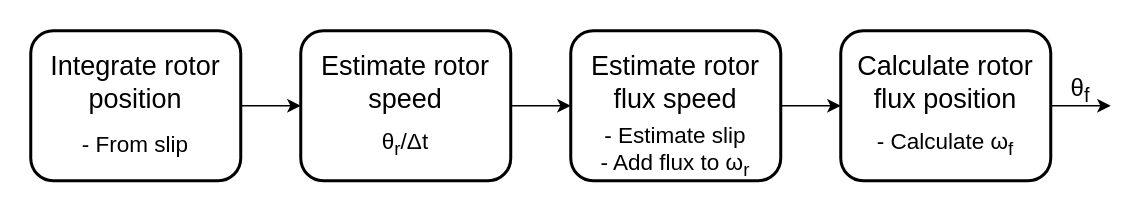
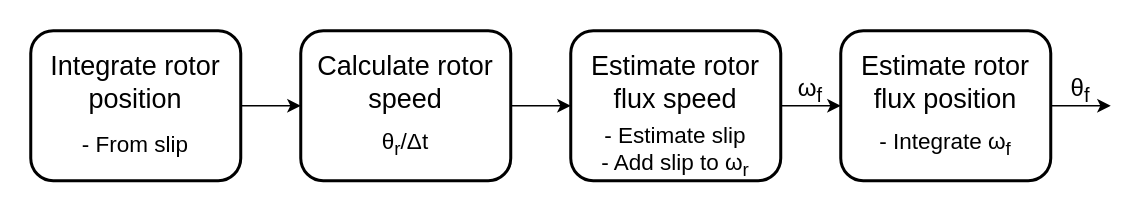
  <mxCell id="0" />
  <mxCell id="1" parent="0" />
  <mxCell id="2" style="edgeStyle=orthogonalEdgeStyle;rounded=0;orthogonalLoop=1;jettySize=auto;html=1;" edge="1" parent="1" source="3"><mxGeometry relative="1" as="geometry"><mxPoint x="740" y="70" as="targetPoint" /></mxGeometry></mxCell>
  <mxCell id="3" value="" style="rounded=1;whiteSpace=wrap;html=1;strokeWidth=2;" vertex="1" parent="1"><mxGeometry x="560" y="20" width="140" height="100" as="geometry" /></mxCell>
  <mxCell id="4" style="edgeStyle=orthogonalEdgeStyle;rounded=0;orthogonalLoop=1;jettySize=auto;html=1;entryX=0;entryY=0.5;entryDx=0;entryDy=0;" edge="1" parent="1" source="5" target="3"><mxGeometry relative="1" as="geometry" /></mxCell>
  <mxCell id="5" value="" style="rounded=1;whiteSpace=wrap;html=1;strokeWidth=2;" vertex="1" parent="1"><mxGeometry x="380" y="20" width="140" height="100" as="geometry" /></mxCell>
  <mxCell id="6" style="edgeStyle=orthogonalEdgeStyle;rounded=0;orthogonalLoop=1;jettySize=auto;html=1;entryX=0;entryY=0.5;entryDx=0;entryDy=0;" edge="1" parent="1" source="7" target="5"><mxGeometry relative="1" as="geometry" /></mxCell>
  <mxCell id="7" value="" style="rounded=1;whiteSpace=wrap;html=1;strokeWidth=2;" vertex="1" parent="1"><mxGeometry x="200" y="20" width="140" height="100" as="geometry" /></mxCell>
  <mxCell id="8" style="edgeStyle=orthogonalEdgeStyle;rounded=0;orthogonalLoop=1;jettySize=auto;html=1;entryX=0;entryY=0.5;entryDx=0;entryDy=0;" edge="1" parent="1" source="9" target="7"><mxGeometry relative="1" as="geometry"><mxPoint x="190" y="75" as="targetPoint" /></mxGeometry></mxCell>
  <mxCell id="9" value="" style="rounded=1;whiteSpace=wrap;html=1;strokeWidth=2;" vertex="1" parent="1"><mxGeometry x="20" y="20" width="140" height="100" as="geometry" /></mxCell>
  <mxCell id="10" value="&lt;font style=&quot;font-size: 18px&quot;&gt;Integrate rotor position&lt;br&gt;&lt;/font&gt;" style="rounded=1;whiteSpace=wrap;html=1;strokeWidth=2;strokeColor=none;fillColor=none;fontSize=14;" parent="1" vertex="1"><mxGeometry x="20" y="20" width="140" height="70" as="geometry" /></mxCell>
- <mxCell id="11" value="&lt;font style=&quot;font-size: 18px&quot;&gt;Estimate rotor speed&lt;/font&gt;" style="rounded=1;whiteSpace=wrap;html=1;strokeWidth=2;fillColor=none;strokeColor=none;" parent="1" vertex="1"><mxGeometry x="200" y="20" width="140" height="70" as="geometry" /></mxCell>
- <mxCell id="12" value="&lt;font style=&quot;font-size: 18px&quot;&gt;Calculate rotor flux position&lt;/font&gt;" style="rounded=1;whiteSpace=wrap;html=1;strokeWidth=2;fillColor=none;strokeColor=none;" parent="1" vertex="1"><mxGeometry x="560" y="20" width="140" height="70" as="geometry" /></mxCell>
+ <mxCell id="11" value="&lt;font style=&quot;font-size: 18px&quot;&gt;Calculate rotor speed&lt;/font&gt;" style="rounded=1;whiteSpace=wrap;html=1;strokeWidth=2;fillColor=none;strokeColor=none;" parent="1" vertex="1"><mxGeometry x="200" y="20" width="140" height="70" as="geometry" /></mxCell>
+ <mxCell id="12" value="&lt;font style=&quot;font-size: 18px&quot;&gt;Estimate rotor flux position&lt;/font&gt;" style="rounded=1;whiteSpace=wrap;html=1;strokeWidth=2;fillColor=none;strokeColor=none;" parent="1" vertex="1"><mxGeometry x="560" y="20" width="140" height="70" as="geometry" /></mxCell>
  <mxCell id="13" value="&lt;font style=&quot;font-size: 18px&quot;&gt;Estimate rotor flux speed&lt;/font&gt;" style="rounded=1;whiteSpace=wrap;html=1;strokeWidth=2;fillColor=none;strokeColor=none;" parent="1" vertex="1"><mxGeometry x="380" y="20" width="140" height="70" as="geometry" /></mxCell>
  <mxCell id="14" value="&lt;div style=&quot;font-size: 15px&quot; align=&quot;center&quot;&gt;&lt;font style=&quot;font-size: 15px&quot;&gt;- From slip&lt;/font&gt;&lt;/div&gt;" style="text;html=1;strokeColor=none;fillColor=none;align=center;verticalAlign=middle;whiteSpace=wrap;rounded=0;" vertex="1" parent="1"><mxGeometry x="20" y="80" width="140" height="30" as="geometry" /></mxCell>
- <mxCell id="15" value="&lt;div style=&quot;font-size: 15px&quot;&gt;&lt;font style=&quot;font-size: 15px&quot;&gt;- Estimate slip&lt;/font&gt;&lt;/div&gt;&lt;div style=&quot;font-size: 15px&quot;&gt;&lt;font style=&quot;font-size: 15px&quot;&gt;- Add flux to ω&lt;sub&gt;r&lt;/sub&gt;&lt;/font&gt;&lt;/div&gt;" style="text;html=1;strokeColor=none;fillColor=none;align=center;verticalAlign=middle;whiteSpace=wrap;rounded=0;" vertex="1" parent="1"><mxGeometry x="380" y="80" width="140" height="40" as="geometry" /></mxCell>
- <mxCell id="16" value="&lt;font style=&quot;font-size: 15px&quot;&gt;- Calculate ω&lt;sub&gt;f&lt;/sub&gt;&lt;/font&gt;" style="text;html=1;strokeColor=none;fillColor=none;align=center;verticalAlign=middle;whiteSpace=wrap;rounded=0;" vertex="1" parent="1"><mxGeometry x="560" y="80" width="140" height="30" as="geometry" /></mxCell>
+ <mxCell id="15" value="&lt;div style=&quot;font-size: 15px&quot;&gt;&lt;font style=&quot;font-size: 15px&quot;&gt;- Estimate slip&lt;/font&gt;&lt;/div&gt;&lt;div style=&quot;font-size: 15px&quot;&gt;&lt;font style=&quot;font-size: 15px&quot;&gt;- Add slip to ω&lt;sub&gt;r&lt;/sub&gt;&lt;/font&gt;&lt;/div&gt;" style="text;html=1;strokeColor=none;fillColor=none;align=center;verticalAlign=middle;whiteSpace=wrap;rounded=0;" vertex="1" parent="1"><mxGeometry x="380" y="80" width="140" height="40" as="geometry" /></mxCell>
+ <mxCell id="16" value="&lt;font style=&quot;font-size: 15px&quot;&gt;- Integrate ω&lt;sub&gt;f&lt;/sub&gt;&lt;/font&gt;" style="text;html=1;strokeColor=none;fillColor=none;align=center;verticalAlign=middle;whiteSpace=wrap;rounded=0;" vertex="1" parent="1"><mxGeometry x="560" y="80" width="140" height="30" as="geometry" /></mxCell>
  <mxCell id="17" value="&lt;font style=&quot;font-size: 15px&quot;&gt;θ&lt;sub&gt;r&lt;/sub&gt;/Δt&lt;/font&gt;" style="text;html=1;strokeColor=none;fillColor=none;align=center;verticalAlign=middle;whiteSpace=wrap;rounded=0;" vertex="1" parent="1"><mxGeometry x="200" y="80" width="140" height="30" as="geometry" /></mxCell>
+ <mxCell id="18" value="&lt;font style=&quot;font-size: 16px&quot;&gt;ω&lt;sub&gt;f&lt;/sub&gt;&lt;/font&gt;" style="text;html=1;strokeColor=none;fillColor=none;align=center;verticalAlign=middle;whiteSpace=wrap;rounded=0;" vertex="1" parent="1"><mxGeometry x="520" y="50" width="40" height="20" as="geometry" /></mxCell>
  <mxCell id="19" value="&lt;font style=&quot;font-size: 16px&quot;&gt;θ&lt;sub&gt;f&lt;/sub&gt;&lt;/font&gt;" style="text;html=1;strokeColor=none;fillColor=none;align=center;verticalAlign=middle;whiteSpace=wrap;rounded=0;" vertex="1" parent="1"><mxGeometry x="700" y="50" width="40" height="20" as="geometry" /></mxCell>
